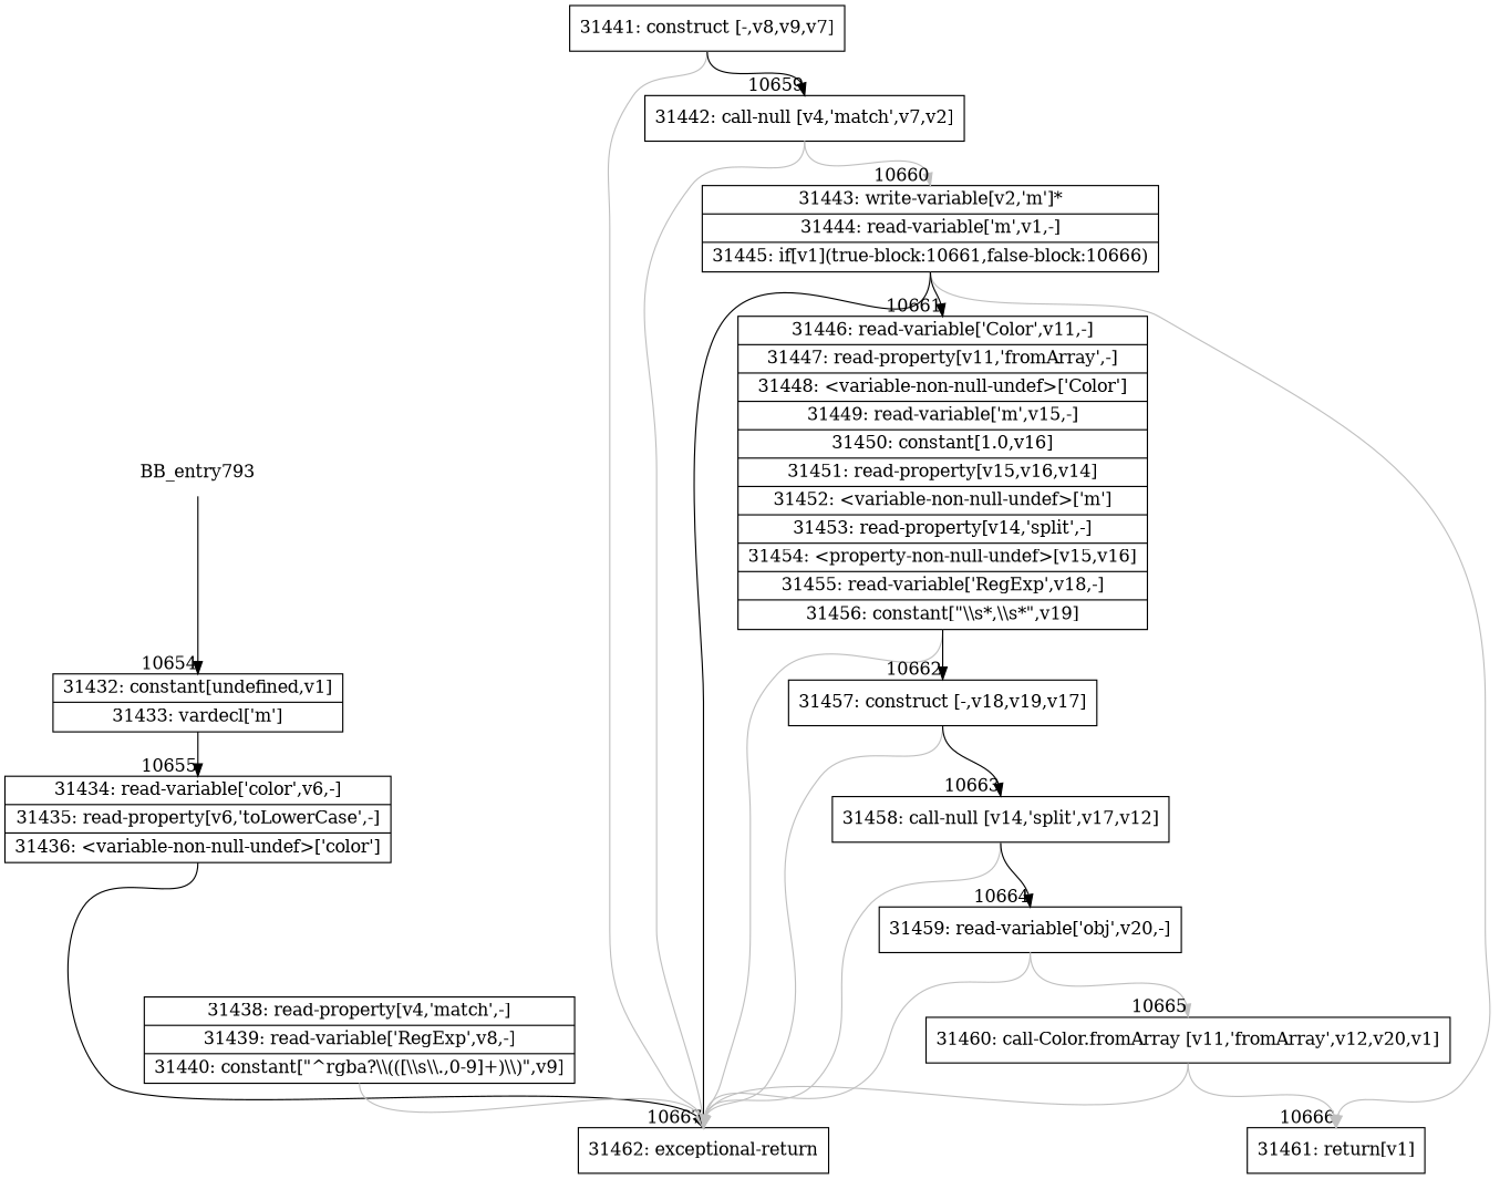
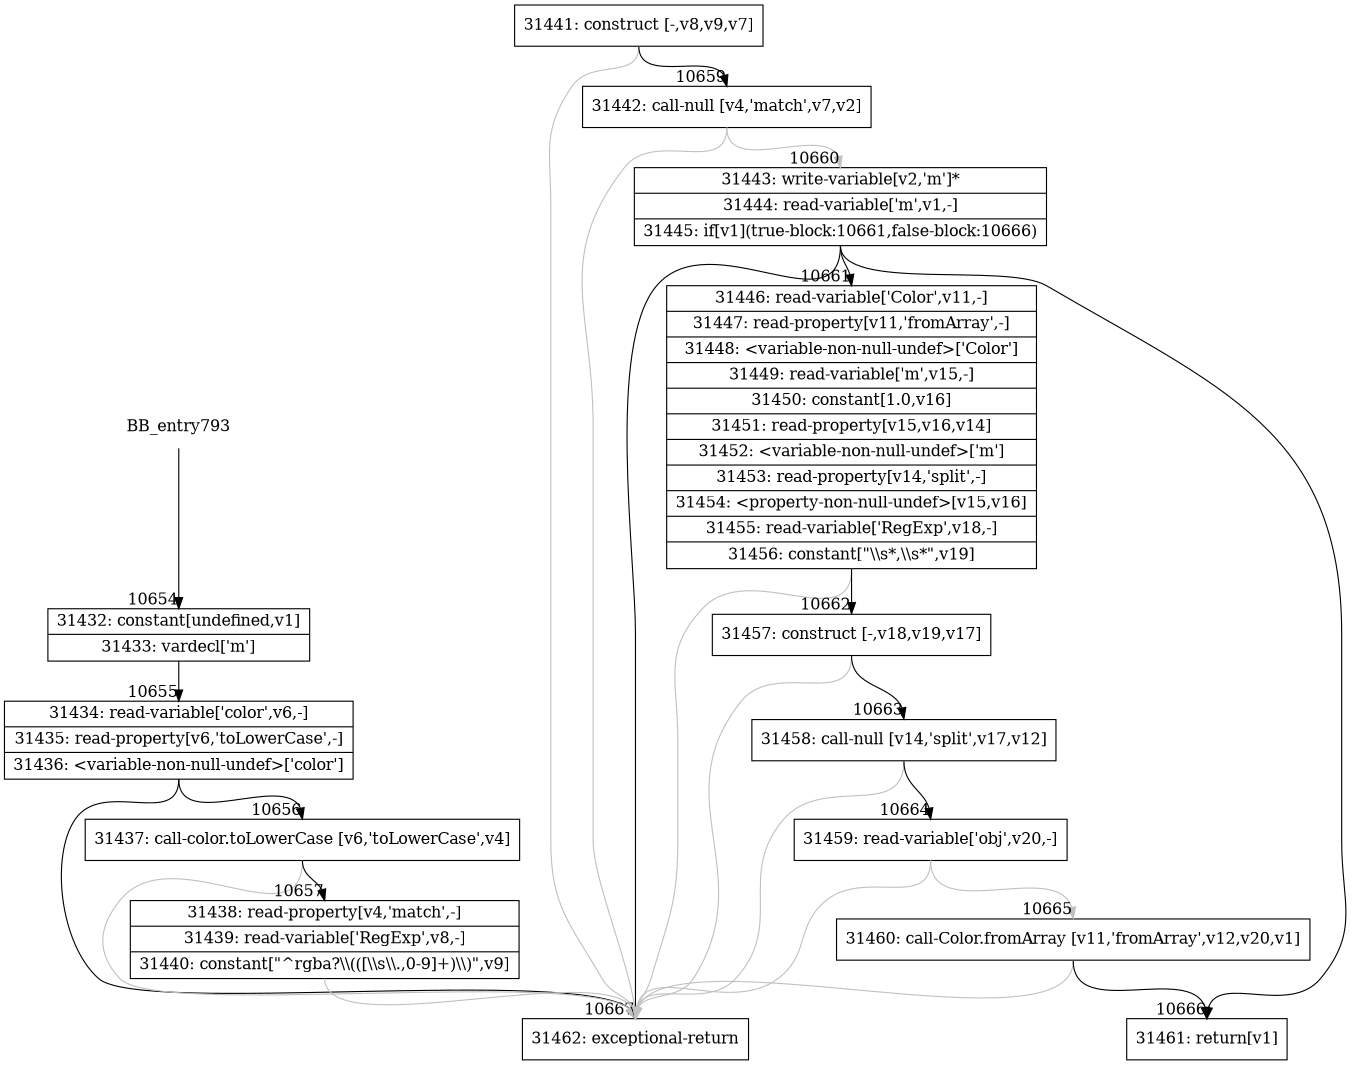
  digraph {
    rankdir=TD
    node [shape=record]
    edge [headport=n tailport=s]
    n1 [label=BB_entry793 shape=none]
    n2 [label="{31432: constant[undefined,v1]|31433: vardecl['m']}"]
    n3 [label="{31434: read-variable['color',v6,-]|31435: read-property[v6,'toLowerCase',-]|31436: \<variable-non-null-undef\>['color']}"]
+   n4 [label="{31437: call-color.toLowerCase [v6,'toLowerCase',v4]}"]
    n5 [label="{31462: exceptional-return}"]
    n6 [label="{31438: read-property[v4,'match',-]|31439: read-variable['RegExp',v8,-]|31440: constant[\"^rgba?\\\\(([\\\\s\\\\.,0-9]+)\\\\)\",v9]}"]
    n7 [label="{31441: construct [-,v8,v9,v7]}"]
    n8 [label="{31442: call-null [v4,'match',v7,v2]}"]
    n9 [label="{31443: write-variable[v2,'m']*|31444: read-variable['m',v1,-]|31445: if[v1](true-block:10661,false-block:10666)}"]
    n10 [label="{31461: return[v1]}"]
    n11 [label="{31446: read-variable['Color',v11,-]|31447: read-property[v11,'fromArray',-]|31448: \<variable-non-null-undef\>['Color']|31449: read-variable['m',v15,-]|31450: constant[1.0,v16]|31451: read-property[v15,v16,v14]|31452: \<variable-non-null-undef\>['m']|31453: read-property[v14,'split',-]|31454: \<property-non-null-undef\>[v15,v16]|31455: read-variable['RegExp',v18,-]|31456: constant[\"\\\\s*,\\\\s*\",v19]}"]
    n12 [label="{31457: construct [-,v18,v19,v17]}"]
    n13 [label="{31458: call-null [v14,'split',v17,v12]}"]
    n14 [label="{31459: read-variable['obj',v20,-]}"]
    n15 [label="{31460: call-Color.fromArray [v11,'fromArray',v12,v20,v1]}"]
    n1 -> n2 [headlabel="    10654"]
    n2 -> n3 [headlabel="      10655"]
+   n3 -> n4 [headlabel="      10656"]
    n3 -> n5 [color=black headlabel="      10667"]
+   n4 -> n5 [color=gray]
+   n4 -> n6 [headlabel="      10657"]
    n6 -> n5 [color=gray]
    n7 -> n5 [color=gray]
    n7 -> n8 [headlabel="      10659"]
    n8 -> n5 [color=gray]
    n8 -> n9 [color=gray headlabel="      10660"]
    n9 -> n5 [color=black]
-   n9 -> n10 [headlabel="      10666" color=gray]
+   n9 -> n10 [headlabel="      10666"]
    n9 -> n11 [headlabel="      10661"]
    n11 -> n5 [color=gray]
    n11 -> n12 [headlabel="      10662"]
    n12 -> n5 [color=gray]
    n12 -> n13 [headlabel="      10663"]
    n13 -> n5 [color=gray]
    n13 -> n14 [headlabel="      10664"]
    n14 -> n5 [color=gray]
    n14 -> n15 [color=gray headlabel="      10665"]
    n15 -> n5 [color=gray]
-   n15 -> n10 [color=gray]
+   n15 -> n10
  }
